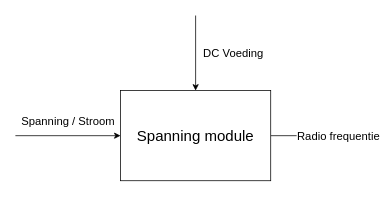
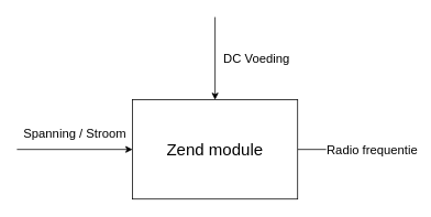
  <mxCell id="0" />
  <mxCell id="1" parent="0" />
  <mxCell id="2" value="Radio frequentie" style="edgeStyle=orthogonalEdgeStyle;rounded=0;orthogonalLoop=1;jettySize=auto;html=1;fontSize=15;" parent="1" source="3" edge="1"><mxGeometry y="20" relative="1" as="geometry"><mxPoint x="500" y="180" as="targetPoint" /><mxPoint as="offset" /></mxGeometry></mxCell>
- <mxCell id="3" value="Spanning module" style="rounded=0;whiteSpace=wrap;html=1;fontSize=20;" parent="1" vertex="1"><mxGeometry x="160" y="120" width="200" height="120" as="geometry" /></mxCell>
+ <mxCell id="3" value="Zend module" style="rounded=0;whiteSpace=wrap;html=1;fontSize=20;" parent="1" vertex="1"><mxGeometry x="160" y="120" width="200" height="120" as="geometry" /></mxCell>
  <mxCell id="4" value="Spanning / Stroom" style="endArrow=classic;html=1;rounded=0;fontSize=15;entryX=0;entryY=0.5;entryDx=0;entryDy=0;" parent="1" target="3" edge="1"><mxGeometry y="20" width="50" height="50" relative="1" as="geometry"><mxPoint x="20" y="180" as="sourcePoint" /><mxPoint x="120" y="110" as="targetPoint" /><mxPoint as="offset" /></mxGeometry></mxCell>
  <mxCell id="5" value="DC Voeding" style="endArrow=classic;html=1;rounded=0;fontSize=15;entryX=0.5;entryY=0;entryDx=0;entryDy=0;" parent="1" target="3" edge="1"><mxGeometry y="50" width="50" height="50" relative="1" as="geometry"><mxPoint x="260" y="20" as="sourcePoint" /><mxPoint x="280" y="190" as="targetPoint" /><mxPoint as="offset" /></mxGeometry></mxCell>
